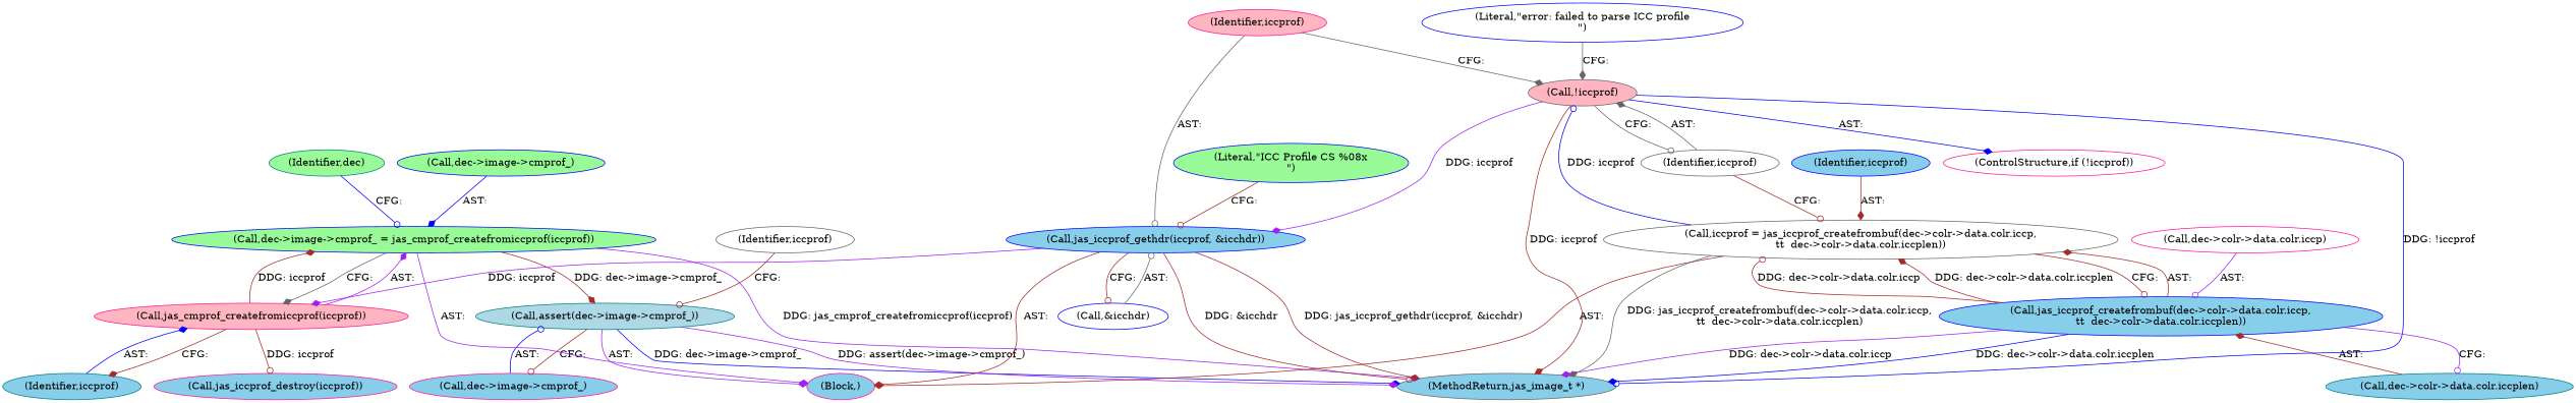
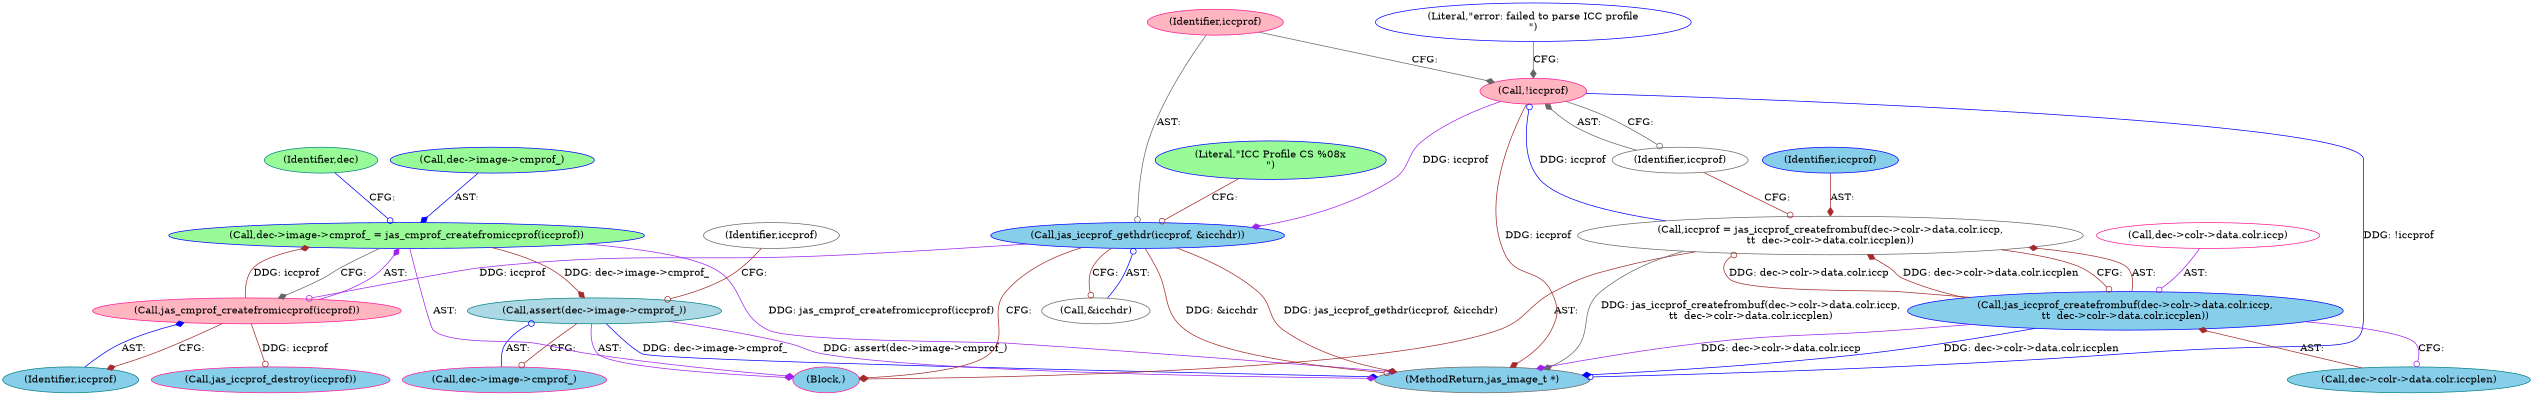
  digraph {
    node [color=deeppink fillcolor=skyblue style=filled]
    edge [arrowhead=diamond color=brown]
    n1 [color=teal fillcolor=lightblue label="(Call,assert(dec->image->cmprof_))"]
    n2 [label="(Block,)"]
    n3 [label="(Call,dec->image->cmprof_)"]
    n4 [color=gray40 label="(MethodReturn,jas_image_t *)"]
    n5 [color=blue fillcolor=palegreen label="(Call,dec->image->cmprof_ = jas_cmprof_createfromiccprof(iccprof))"]
    n6 [fillcolor=lightpink label="(Call,jas_cmprof_createfromiccprof(iccprof))"]
    n7 [color=teal label="(Identifier,iccprof)"]
    n8 [label="(Call,jas_iccprof_destroy(iccprof))"]
    n9 [color=blue label="(Call,jas_iccprof_gethdr(iccprof, &icchdr))"]
-   n10 [color=blue fillcolor=white label="(Call,&icchdr)"]
-   n11 [color=gray40 fillcolor=lightpink label="(Call,!iccprof)"]
-   n12 [fillcolor=white label="(ControlStructure,if (!iccprof))"]
+   n10 [color=gray40 fillcolor=white label="(Call,&icchdr)"]
+   n11 [fillcolor=lightpink label="(Call,!iccprof)"]
    n13 [color=gray40 fillcolor=white label="(Identifier,iccprof)"]
    n14 [color=gray40 fillcolor=white label="(Call,iccprof = jas_iccprof_createfrombuf(dec->colr->data.colr.iccp,\n\t\t  dec->colr->data.colr.iccplen))"]
    n15 [color=blue label="(Call,jas_iccprof_createfrombuf(dec->colr->data.colr.iccp,\n\t\t  dec->colr->data.colr.iccplen))"]
    n16 [color=teal label="(Call,dec->colr->data.colr.iccplen)"]
    n17 [color=blue label="(Identifier,iccprof)"]
    n18 [color=teal fillcolor=palegreen label="(Identifier,dec)"]
    n19 [color=blue fillcolor=palegreen label="(Call,dec->image->cmprof_)"]
    n20 [color=blue fillcolor=palegreen label="(Literal,\"ICC Profile CS %08x\n\")"]
    n21 [fillcolor=white label="(Call,dec->colr->data.colr.iccp)"]
    n22 [fillcolor=lightpink label="(Identifier,iccprof)"]
    n23 [color=blue fillcolor=white label="(Literal,\"error: failed to parse ICC profile\n\")"]
    n24 [color=gray40 fillcolor=white label="(Identifier,iccprof)"]
    n1 -> n2 [color=purple label="AST: "]
    n1 -> n3 [arrowhead=odot label="CFG: "]
    n1 -> n4 [color=blue label="DDG: dec->image->cmprof_"]
    n1 -> n4 [color=purple label="DDG: assert(dec->image->cmprof_)"]
    n3 -> n1 [arrowhead=odot color=blue label="AST: "]
    n5 -> n1 [label="DDG: dec->image->cmprof_"]
    n5 -> n2 [color=purple label="AST: "]
    n5 -> n4 [color=purple label="DDG: jas_cmprof_createfromiccprof(iccprof)"]
    n5 -> n6 [color=gray40 label="CFG: "]
    n6 -> n5 [color=purple label="AST: "]
    n6 -> n5 [label="DDG: iccprof"]
    n6 -> n7 [label="CFG: "]
    n6 -> n8 [arrowhead=odot label="DDG: iccprof"]
    n7 -> n6 [color=blue label="AST: "]
-   n9 -> n2 [label="AST: "]
+   n9 -> n2 [label="CFG: "]
    n9 -> n4 [arrowhead=odot label="DDG: &icchdr"]
    n9 -> n4 [label="DDG: jas_iccprof_gethdr(iccprof, &icchdr)"]
-   n9 -> n6 [color=purple label="DDG: iccprof"]
+   n9 -> n6 [arrowhead=odot color=purple label="DDG: iccprof"]
    n9 -> n10 [arrowhead=odot label="CFG: "]
-   n10 -> n9 [arrowhead=odot color=gray40 label="AST: "]
+   n10 -> n9 [arrowhead=odot color=blue label="AST: "]
    n11 -> n4 [arrowhead=odot color=blue label="DDG: !iccprof"]
    n11 -> n4 [label="DDG: iccprof"]
    n11 -> n9 [color=purple label="DDG: iccprof"]
-   n11 -> n12 [color=blue label="AST: "]
    n11 -> n13 [arrowhead=odot color=gray40 label="CFG: "]
    n13 -> n11 [color=gray40 label="AST: "]
    n13 -> n14 [arrowhead=odot label="CFG: "]
    n14 -> n2 [label="AST: "]
    n14 -> n4 [color=gray40 label="DDG: jas_iccprof_createfrombuf(dec->colr->data.colr.iccp,\n\t\t  dec->colr->data.colr.iccplen)"]
    n14 -> n11 [arrowhead=odot color=blue label="DDG: iccprof"]
    n14 -> n15 [arrowhead=odot label="CFG: "]
    n15 -> n4 [color=blue label="DDG: dec->colr->data.colr.iccplen"]
    n15 -> n4 [color=purple label="DDG: dec->colr->data.colr.iccp"]
    n15 -> n14 [label="AST: "]
    n15 -> n14 [arrowhead=odot label="DDG: dec->colr->data.colr.iccp"]
    n15 -> n14 [label="DDG: dec->colr->data.colr.iccplen"]
    n15 -> n16 [arrowhead=odot color=purple label="CFG: "]
    n16 -> n15 [label="AST: "]
    n17 -> n14 [label="AST: "]
    n18 -> n5 [arrowhead=odot color=blue label="CFG: "]
    n19 -> n5 [color=blue label="AST: "]
    n20 -> n9 [arrowhead=odot label="CFG: "]
    n21 -> n15 [arrowhead=odot color=purple label="AST: "]
    n22 -> n9 [arrowhead=odot color=gray40 label="AST: "]
    n22 -> n11 [color=gray40 label="CFG: "]
    n23 -> n11 [color=gray40 label="CFG: "]
    n24 -> n1 [arrowhead=odot label="CFG: "]
  }
